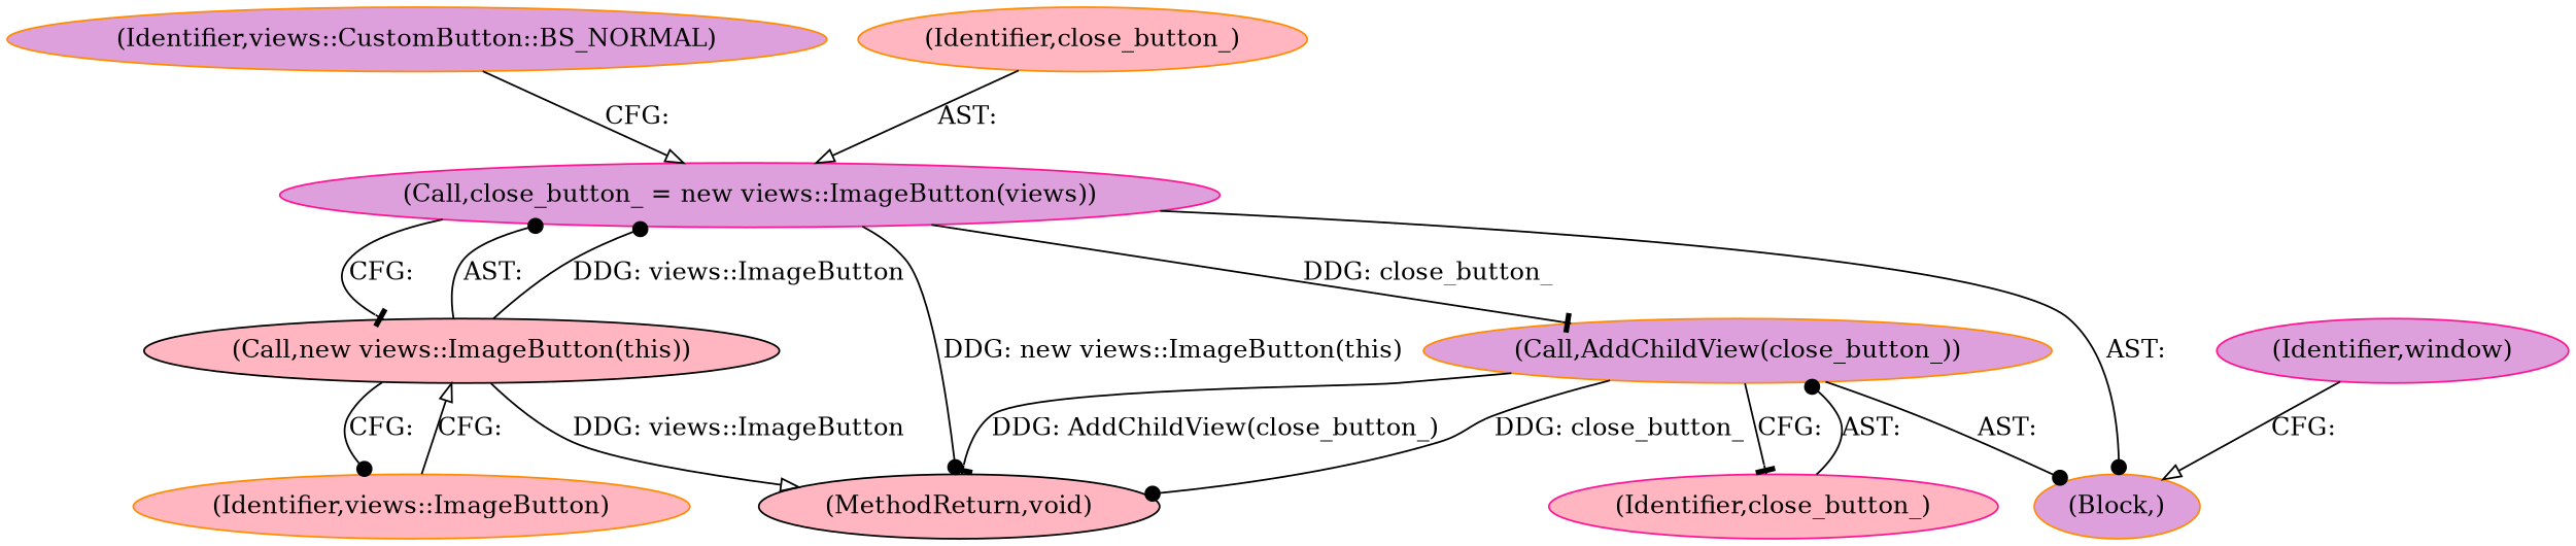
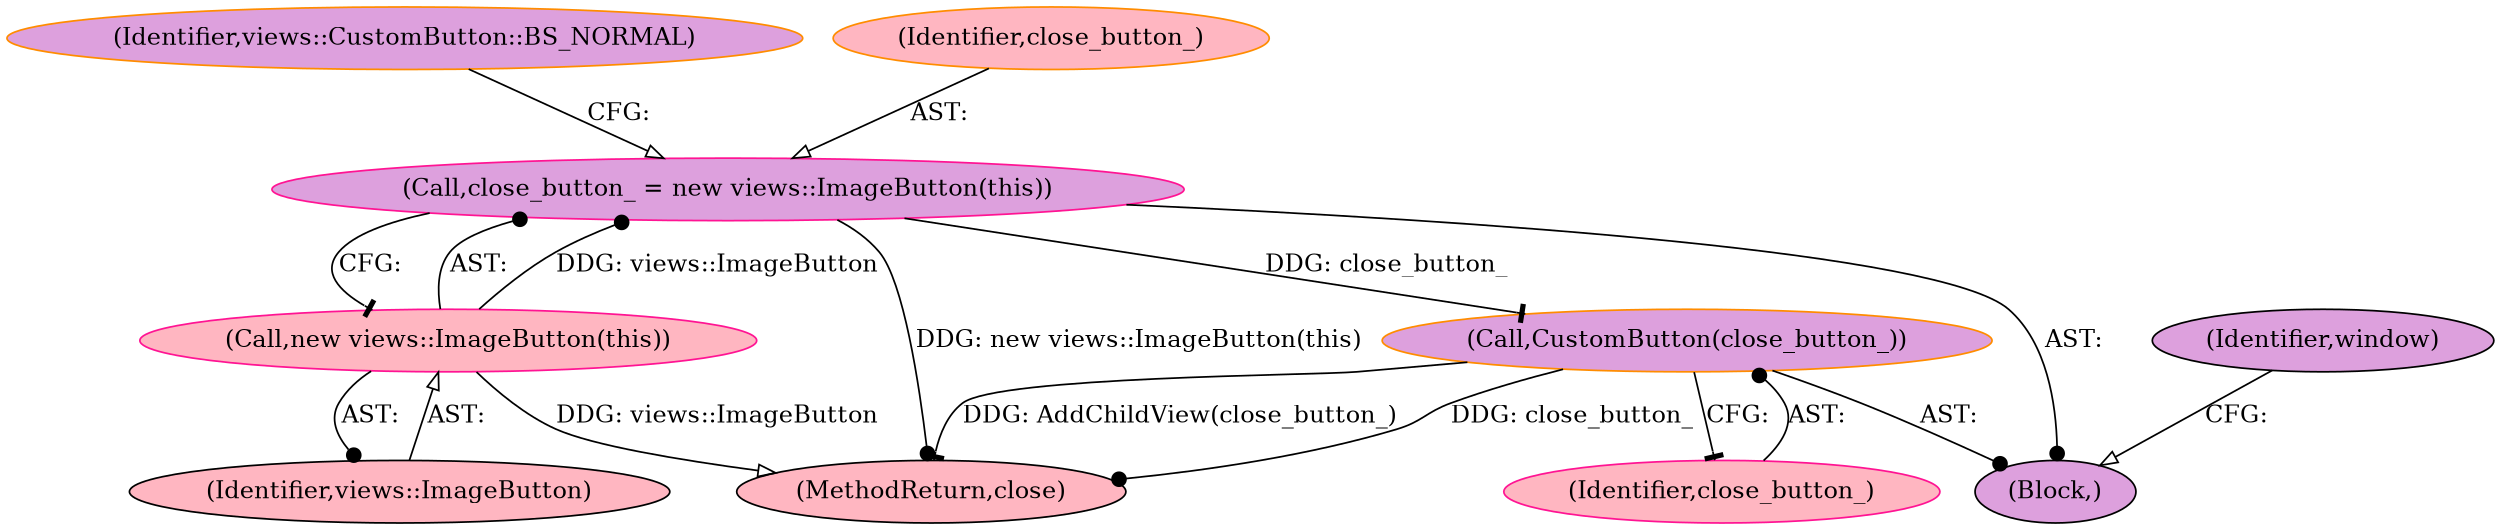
  digraph {
    node [color=darkorange fillcolor=plum style=filled]
    edge [arrowhead=dot]
-   n1 [color=deeppink label="(Call,close_button_ = new views::ImageButton(views))"]
-   n2 [color=black fillcolor=lightpink label="(Call,new views::ImageButton(this))"]
-   n3 [label="(Call,AddChildView(close_button_))"]
-   n4 [color=black fillcolor=lightpink label="(MethodReturn,void)"]
-   n5 [label="(Block,)"]
-   n6 [fillcolor=lightpink label="(Identifier,views::ImageButton)"]
+   n1 [color=deeppink label="(Call,close_button_ = new views::ImageButton(this))"]
+   n2 [color=deeppink fillcolor=lightpink label="(Call,new views::ImageButton(this))"]
+   n3 [label="(Call,CustomButton(close_button_))"]
+   n4 [color=black fillcolor=lightpink label="(MethodReturn,close)"]
+   n5 [color=black label="(Block,)"]
+   n6 [color=black fillcolor=lightpink label="(Identifier,views::ImageButton)"]
    n7 [color=deeppink fillcolor=lightpink label="(Identifier,close_button_)"]
-   n8 [color=deeppink label="(Identifier,window)"]
+   n8 [color=black label="(Identifier,window)"]
    n9 [label="(Identifier,views::CustomButton::BS_NORMAL)"]
    n10 [fillcolor=lightpink label="(Identifier,close_button_)"]
    n1 -> n2 [arrowhead=tee label="CFG: "]
    n1 -> n3 [arrowhead=tee label="DDG: close_button_"]
    n1 -> n4 [label="DDG: new views::ImageButton(this)"]
    n1 -> n5 [label="AST: "]
    n2 -> n1 [label="AST: "]
    n2 -> n1 [label="DDG: views::ImageButton"]
    n2 -> n4 [arrowhead=onormal label="DDG: views::ImageButton"]
-   n2 -> n6 [label="CFG: "]
+   n2 -> n6 [label="AST: "]
    n3 -> n4 [arrowhead=tee label="DDG: AddChildView(close_button_)"]
    n3 -> n4 [label="DDG: close_button_"]
    n3 -> n5 [label="AST: "]
    n3 -> n7 [arrowhead=tee label="CFG: "]
-   n6 -> n2 [arrowhead=onormal label="CFG: "]
+   n6 -> n2 [arrowhead=onormal label="AST: "]
    n7 -> n3 [label="AST: "]
    n8 -> n5 [arrowhead=onormal label="CFG: "]
    n9 -> n1 [arrowhead=onormal label="CFG: "]
    n10 -> n1 [arrowhead=onormal label="AST: "]
  }
